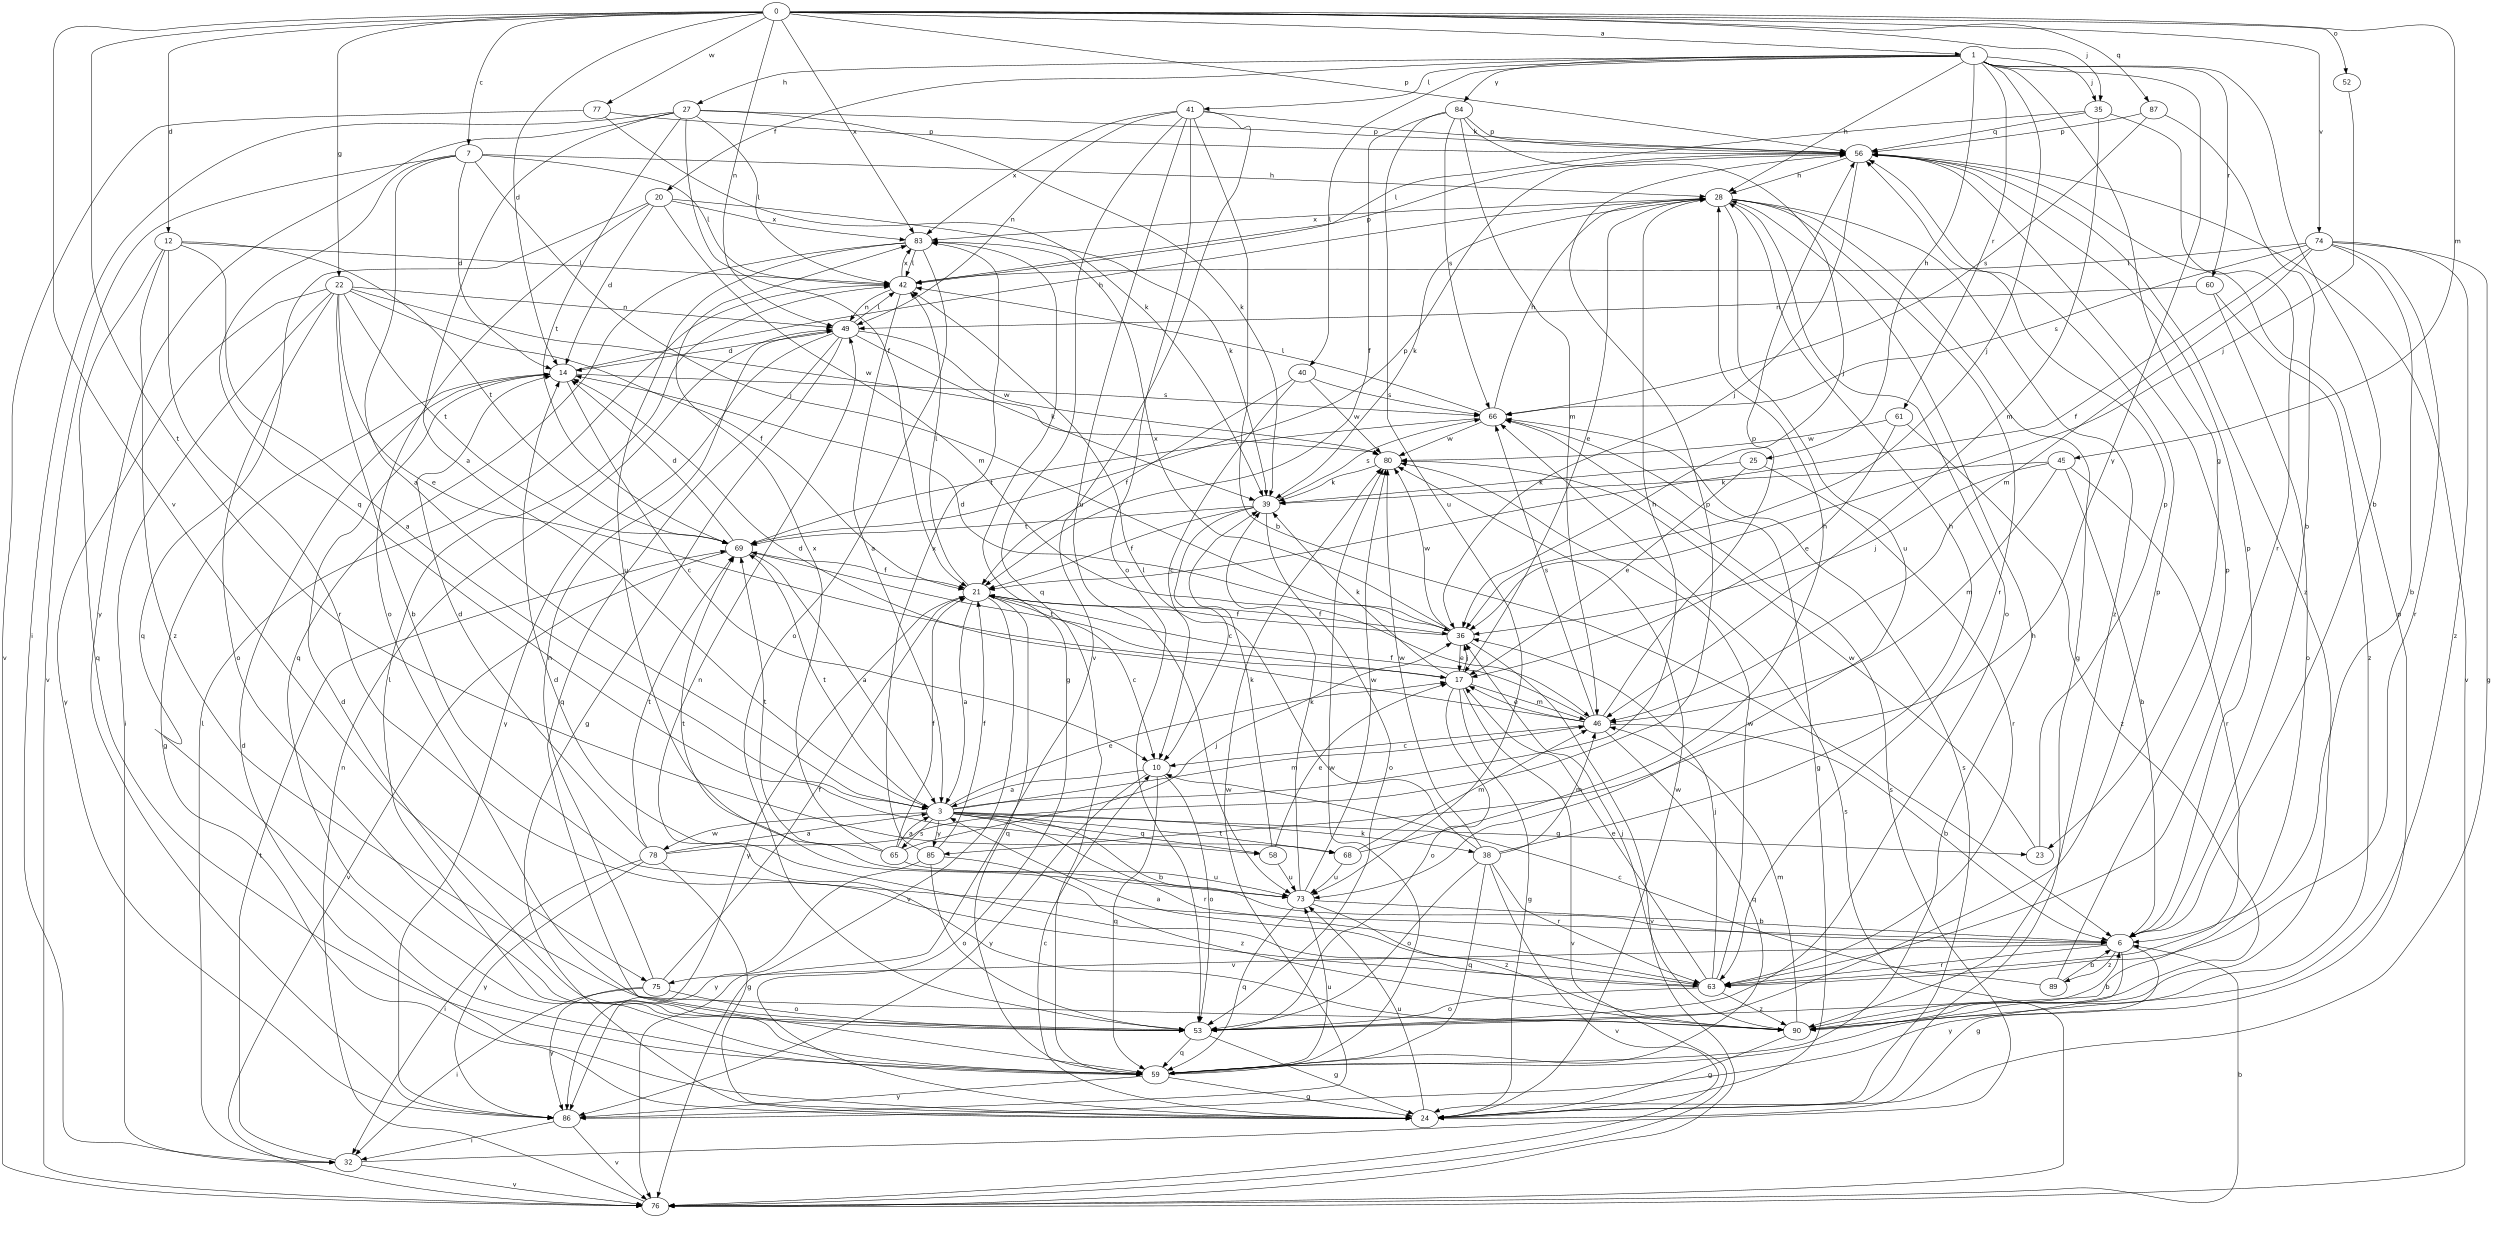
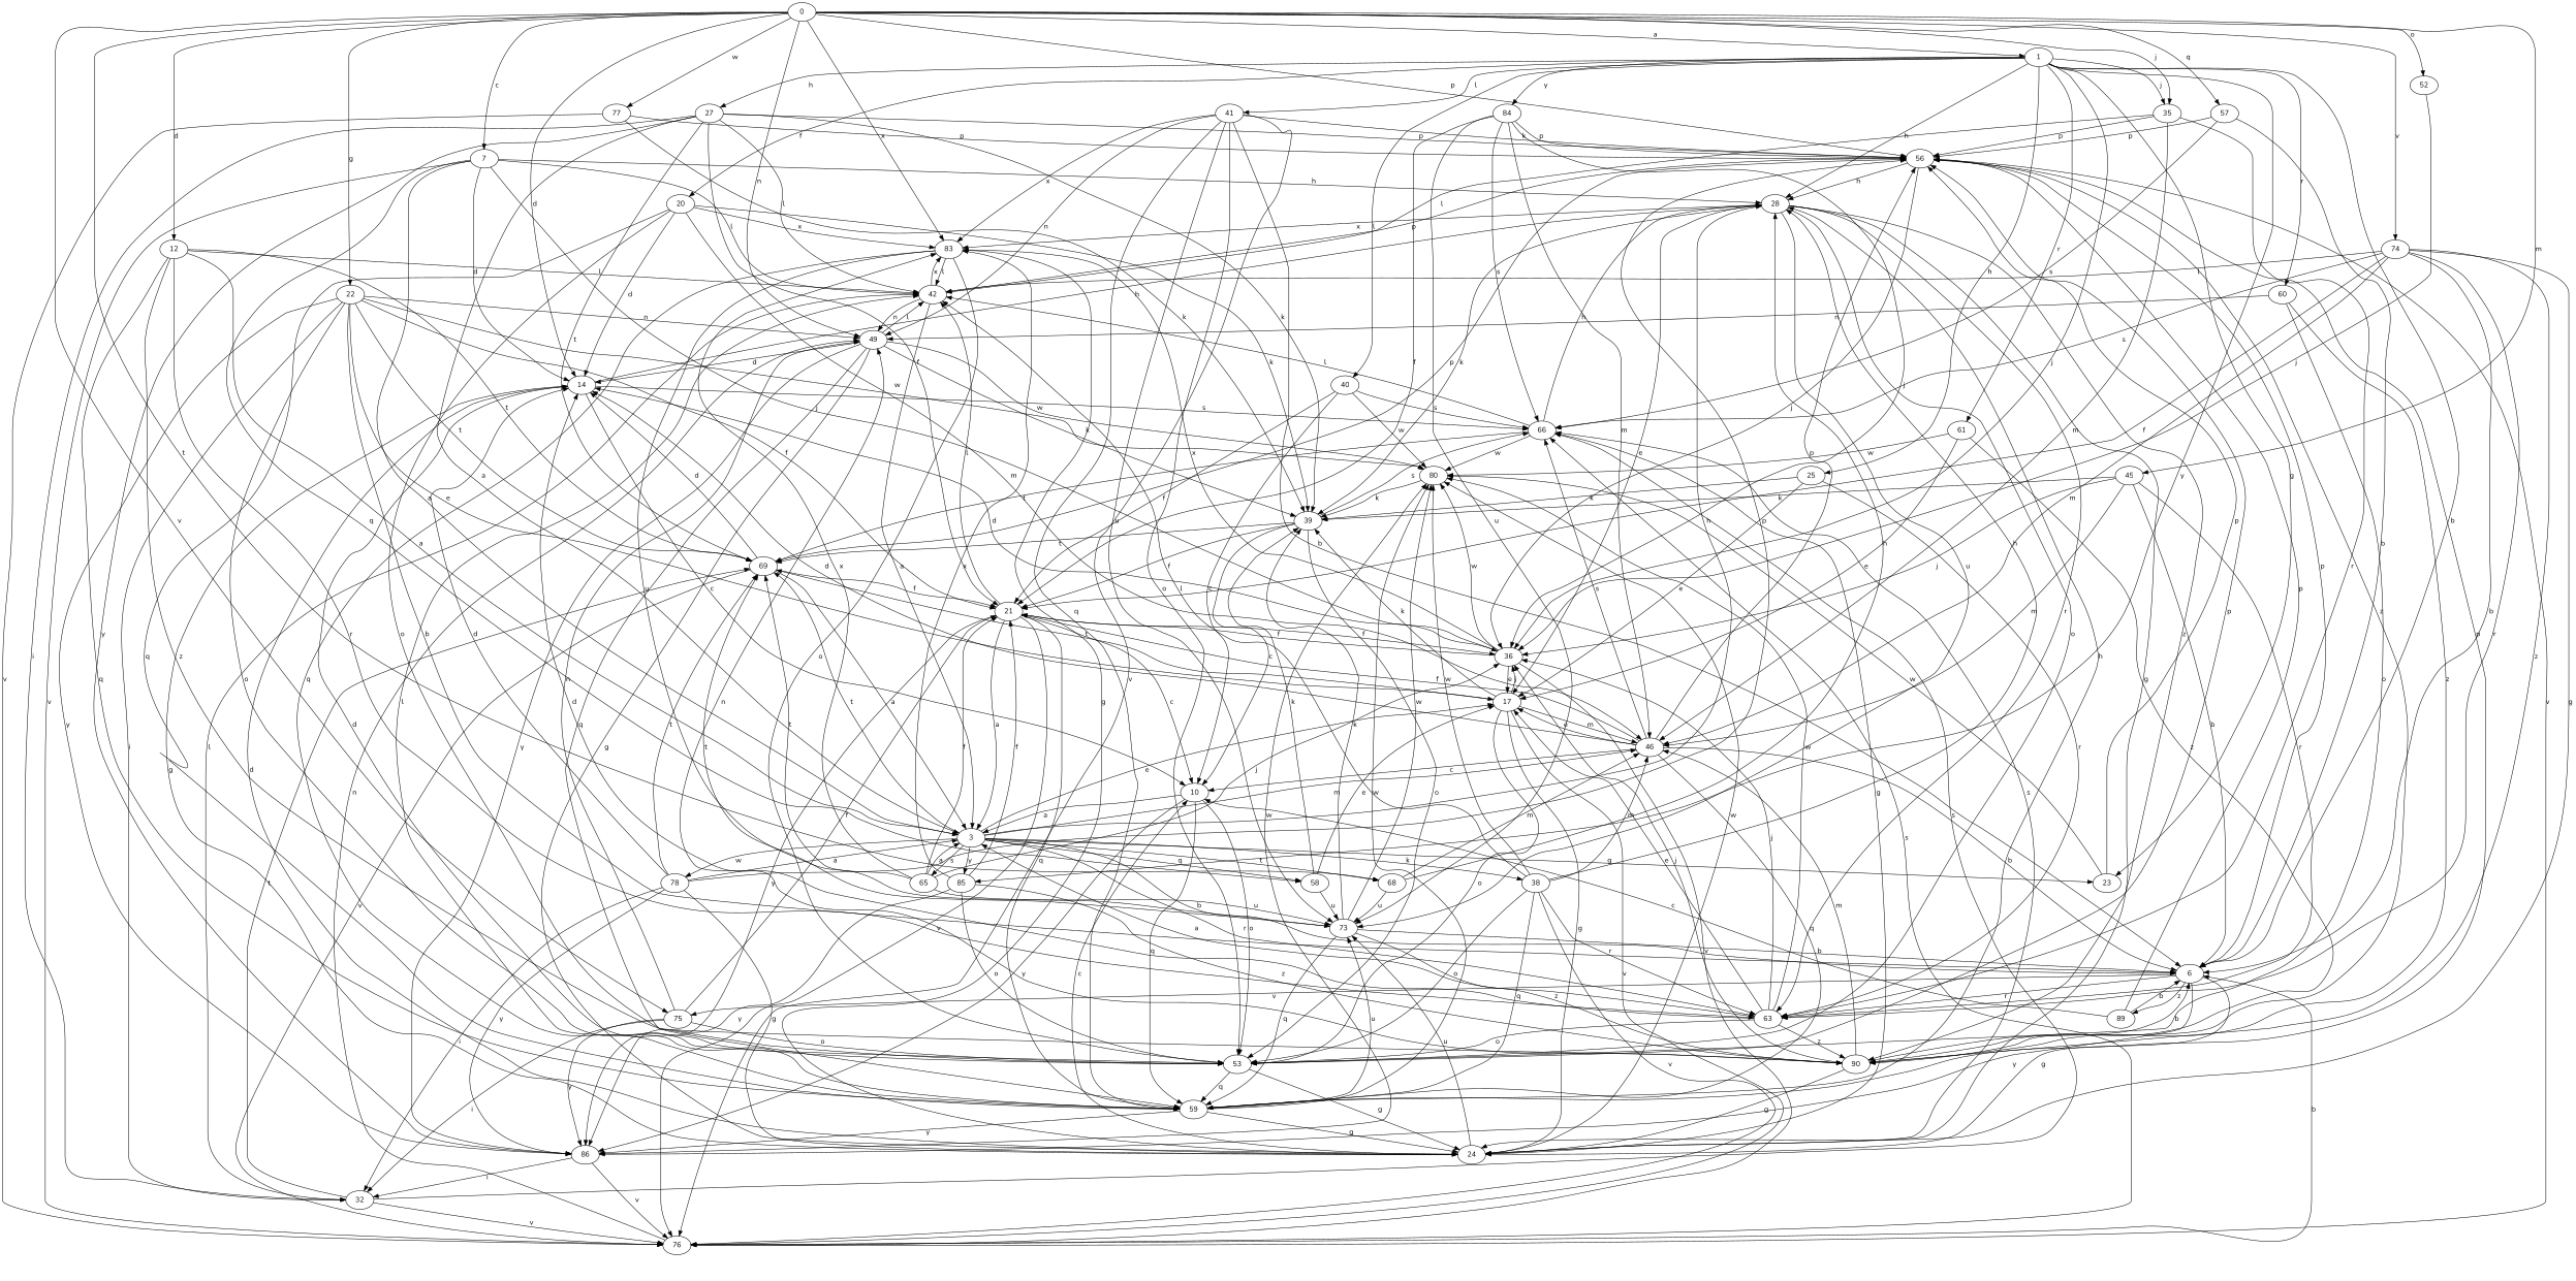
  strict digraph {
    fontname=Nunito
    node [fontname=Nunito]
    edge [fontname=Nunito]
    0
    1
    7
    12
    14
    22
    35
    45
    49
    52
    56
-   57 [label=87]
+   57
    68
    74
    75
    77
    83
    6
    20
    23
    25
    27
    28
    36
    40
    41
    60
    61
    84
    85
    3
    58
    42
    76
    63
    69
    59
    90
    24
    10
    66
    17
    86
    53
    80
    21
    32
    46
    39
    73
    89
    38
    65
    78
    0 -> 1 [label=a]
    0 -> 7 [label=c]
    0 -> 12 [label=d]
    0 -> 14 [label=d]
    0 -> 22 [label=g]
    0 -> 35 [label=j]
    0 -> 45 [label=m]
    0 -> 49 [label=n]
    0 -> 52 [label=o]
    0 -> 56 [label=p]
    0 -> 57 [label=q]
    0 -> 68 [label=t]
    0 -> 74 [label=v]
    0 -> 75 [label=v]
    0 -> 77 [label=w]
    0 -> 83 [label=x]
    1 -> 35 [label=j]
    1 -> 6 [label=b]
    1 -> 20 [label=f]
    1 -> 23 [label=g]
    1 -> 25 [label=h]
    1 -> 27 [label=h]
    1 -> 28 [label=h]
    1 -> 36 [label=j]
    1 -> 40 [label=l]
    1 -> 41 [label=l]
    1 -> 60 [label=r]
    1 -> 61 [label=r]
    1 -> 84 [label=y]
    1 -> 85 [label=y]
    7 -> 14 [label=d]
    7 -> 28 [label=h]
    7 -> 36 [label=j]
    7 -> 3 [label=a]
    7 -> 58 [label=q]
    7 -> 42 [label=l]
    7 -> 76 [label=v]
    12 -> 3 [label=a]
    12 -> 42 [label=l]
    12 -> 63 [label=r]
    12 -> 69 [label=t]
    12 -> 59 [label=q]
    12 -> 90 [label=z]
    14 -> 28 [label=h]
    14 -> 24 [label=g]
    14 -> 10 [label=c]
    14 -> 66 [label=s]
    22 -> 49 [label=n]
    22 -> 6 [label=b]
    22 -> 69 [label=t]
    22 -> 17 [label=e]
    22 -> 86 [label=y]
    22 -> 53 [label=o]
    22 -> 80 [label=w]
    22 -> 21 [label=f]
    22 -> 32 [label=i]
-   35 -> 56 [label=q]
+   35 -> 56 [label=p]
    35 -> 42 [label=l]
    35 -> 63 [label=r]
    35 -> 46 [label=m]
    45 -> 6 [label=b]
    45 -> 36 [label=j]
    45 -> 63 [label=r]
    45 -> 46 [label=m]
    45 -> 39 [label=k]
    49 -> 14 [label=d]
    49 -> 42 [label=l]
    49 -> 59 [label=q]
    49 -> 24 [label=g]
    49 -> 86 [label=y]
    49 -> 80 [label=w]
    49 -> 39 [label=k]
    52 -> 36 [label=j]
    56 -> 28 [label=h]
    56 -> 36 [label=j]
    56 -> 76 [label=v]
    56 -> 90 [label=z]
    57 -> 56 [label=p]
    57 -> 6 [label=b]
    57 -> 66 [label=s]
    68 -> 28 [label=h]
    68 -> 46 [label=m]
    68 -> 73 [label=u]
    74 -> 6 [label=b]
    74 -> 42 [label=l]
    74 -> 63 [label=r]
    74 -> 90 [label=z]
    74 -> 24 [label=g]
    74 -> 66 [label=s]
    74 -> 21 [label=f]
    74 -> 46 [label=m]
    75 -> 49 [label=n]
    75 -> 86 [label=y]
    75 -> 53 [label=o]
    75 -> 21 [label=f]
    75 -> 32 [label=i]
    77 -> 56 [label=p]
    77 -> 76 [label=v]
    77 -> 39 [label=k]
    83 -> 42 [label=l]
    83 -> 59 [label=q]
    83 -> 24 [label=g]
    83 -> 53 [label=o]
    83 -> 73 [label=u]
    6 -> 56 [label=p]
    6 -> 75 [label=v]
    6 -> 63 [label=r]
    6 -> 24 [label=g]
    6 -> 86 [label=y]
    6 -> 89 [label=z]
    20 -> 14 [label=d]
    20 -> 83 [label=x]
    20 -> 59 [label=q]
    20 -> 53 [label=o]
    20 -> 46 [label=m]
    20 -> 39 [label=k]
    23 -> 56 [label=p]
    23 -> 80 [label=w]
    25 -> 63 [label=r]
    25 -> 17 [label=e]
    25 -> 39 [label=k]
    27 -> 56 [label=p]
    27 -> 3 [label=a]
    27 -> 42 [label=l]
    27 -> 69 [label=t]
    27 -> 86 [label=y]
    27 -> 21 [label=f]
    27 -> 32 [label=i]
    27 -> 39 [label=k]
    28 -> 83 [label=x]
    28 -> 63 [label=r]
    28 -> 90 [label=z]
    28 -> 24 [label=g]
    28 -> 17 [label=e]
    28 -> 53 [label=o]
    28 -> 39 [label=k]
    28 -> 73 [label=u]
    36 -> 14 [label=d]
    36 -> 83 [label=x]
    36 -> 76 [label=v]
    36 -> 17 [label=e]
    36 -> 80 [label=w]
    36 -> 21 [label=f]
    40 -> 10 [label=c]
    40 -> 66 [label=s]
    40 -> 80 [label=w]
    40 -> 21 [label=f]
    41 -> 49 [label=n]
    41 -> 56 [label=k]
    41 -> 83 [label=x]
    41 -> 6 [label=b]
    41 -> 76 [label=v]
    41 -> 59 [label=q]
    41 -> 53 [label=o]
    41 -> 73 [label=u]
    60 -> 49 [label=n]
    60 -> 90 [label=z]
    60 -> 53 [label=o]
    61 -> 90 [label=z]
    61 -> 17 [label=e]
    61 -> 80 [label=w]
    84 -> 56 [label=p]
    84 -> 36 [label=j]
    84 -> 66 [label=s]
    84 -> 21 [label=f]
    84 -> 46 [label=m]
    84 -> 73 [label=u]
    85 -> 83 [label=x]
    85 -> 90 [label=z]
    85 -> 86 [label=y]
    85 -> 53 [label=o]
    85 -> 21 [label=f]
    3 -> 68 [label=t]
    3 -> 6 [label=b]
    3 -> 23 [label=g]
    3 -> 28 [label=h]
    3 -> 85 [label=y]
    3 -> 58 [label=q]
    3 -> 63 [label=r]
    3 -> 69 [label=t]
    3 -> 17 [label=e]
    3 -> 46 [label=m]
    3 -> 38 [label=k]
    3 -> 65 [label=s]
    3 -> 78 [label=w]
    58 -> 17 [label=e]
    58 -> 39 [label=k]
    58 -> 73 [label=u]
    42 -> 49 [label=n]
    42 -> 56 [label=p]
    42 -> 83 [label=x]
    42 -> 3 [label=a]
    76 -> 49 [label=n]
    76 -> 6 [label=b]
    76 -> 66 [label=s]
    63 -> 14 [label=d]
    63 -> 36 [label=j]
    63 -> 3 [label=a]
    63 -> 90 [label=z]
    63 -> 17 [label=e]
    63 -> 53 [label=o]
    63 -> 80 [label=w]
    69 -> 14 [label=d]
    69 -> 56 [label=p]
    69 -> 3 [label=a]
    69 -> 76 [label=v]
    69 -> 21 [label=f]
    59 -> 56 [label=p]
    59 -> 28 [label=h]
    59 -> 42 [label=l]
    59 -> 24 [label=g]
    59 -> 86 [label=y]
    59 -> 80 [label=w]
    59 -> 73 [label=u]
    90 -> 49 [label=n]
    90 -> 6 [label=b]
    90 -> 36 [label=j]
    90 -> 24 [label=g]
    90 -> 46 [label=m]
    24 -> 14 [label=d]
    24 -> 10 [label=c]
    24 -> 66 [label=s]
    24 -> 80 [label=w]
    24 -> 73 [label=u]
    10 -> 3 [label=a]
    10 -> 59 [label=q]
    10 -> 86 [label=y]
    10 -> 53 [label=o]
    66 -> 28 [label=h]
    66 -> 42 [label=l]
    66 -> 69 [label=t]
    66 -> 24 [label=g]
    66 -> 80 [label=w]
    17 -> 36 [label=j]
    17 -> 76 [label=v]
    17 -> 69 [label=t]
    17 -> 24 [label=g]
    17 -> 53 [label=o]
    17 -> 46 [label=m]
    17 -> 39 [label=k]
    86 -> 76 [label=v]
    86 -> 80 [label=w]
    86 -> 32 [label=i]
    53 -> 14 [label=d]
    53 -> 56 [label=p]
    53 -> 59 [label=q]
    53 -> 24 [label=g]
    80 -> 39 [label=k]
    21 -> 36 [label=f]
    21 -> 3 [label=a]
    21 -> 42 [label=l]
    21 -> 76 [label=v]
    21 -> 59 [label=q]
    21 -> 10 [label=c]
    21 -> 86 [label=y]
    32 -> 42 [label=l]
    32 -> 76 [label=v]
    32 -> 69 [label=t]
    32 -> 66 [label=s]
    46 -> 14 [label=d]
    46 -> 56 [label=p]
    46 -> 6 [label=b]
    46 -> 59 [label=q]
    46 -> 10 [label=c]
    46 -> 66 [label=s]
    46 -> 17 [label=e]
    46 -> 21 [label=f]
    39 -> 69 [label=t]
    39 -> 10 [label=c]
    39 -> 66 [label=s]
    39 -> 53 [label=o]
    39 -> 21 [label=f]
    73 -> 6 [label=b]
    73 -> 69 [label=t]
    73 -> 59 [label=q]
    73 -> 90 [label=z]
    73 -> 80 [label=w]
    73 -> 39 [label=k]
    89 -> 56 [label=p]
    89 -> 6 [label=b]
    89 -> 10 [label=c]
    38 -> 28 [label=h]
    38 -> 42 [label=l]
    38 -> 76 [label=v]
    38 -> 63 [label=r]
    38 -> 59 [label=q]
    38 -> 53 [label=o]
    38 -> 80 [label=w]
    38 -> 46 [label=m]
    65 -> 83 [label=x]
    65 -> 36 [label=j]
    65 -> 3 [label=a]
    65 -> 69 [label=t]
    65 -> 21 [label=f]
    65 -> 73 [label=u]
    78 -> 14 [label=d]
    78 -> 56 [label=p]
    78 -> 3 [label=a]
    78 -> 69 [label=t]
    78 -> 24 [label=g]
    78 -> 86 [label=y]
    78 -> 32 [label=i]
  }
